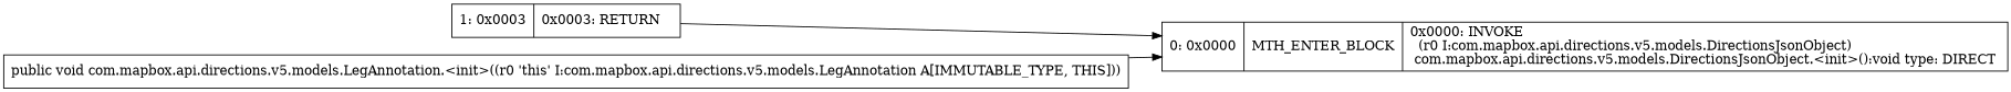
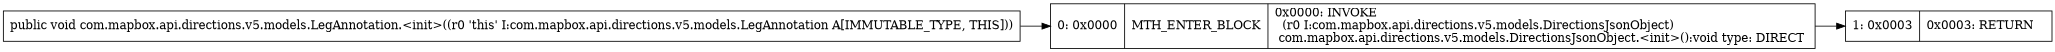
  digraph {
    rankdir=LR
    node [shape=record]
    n1 [label="{0\:\ 0x0000|MTH_ENTER_BLOCK\l|0x0000: INVOKE  \l  (r0 I:com.mapbox.api.directions.v5.models.DirectionsJsonObject)\l com.mapbox.api.directions.v5.models.DirectionsJsonObject.\<init\>():void type: DIRECT \l}"]
    n2 [label="{1\:\ 0x0003|0x0003: RETURN   \l}"]
    n3 [label="{public void com.mapbox.api.directions.v5.models.LegAnnotation.\<init\>((r0 'this' I:com.mapbox.api.directions.v5.models.LegAnnotation A[IMMUTABLE_TYPE, THIS])) }"]
-   n2 -> n1
+   n1 -> n2
    n3 -> n1
  }
